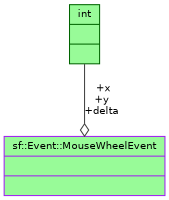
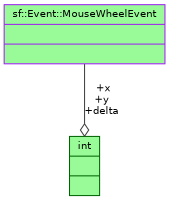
  digraph {
    node [fillcolor=palegreen fontname=Helvetica fontsize=10 shape=record style=filled]
    n1 [color=purple fontcolor=black height=0.2 label="{sf::Event::MouseWheelEvent\n||}" width=0.4]
    n2 [color=darkgreen height=0.2 label="{int\n||}" width=0.4]
-   n2 -> n1 [arrowhead=odiamond color=grey25 fontname=Helvetica fontsize=10 label=" +x\n+y\n+delta" labelfontname=Helvetica labelfontsize=10 style=solid]
+   n1 -> n2 [arrowhead=odiamond color=grey25 fontname=Helvetica fontsize=10 label=" +x\n+y\n+delta" labelfontname=Helvetica labelfontsize=10 style=solid]
  }
